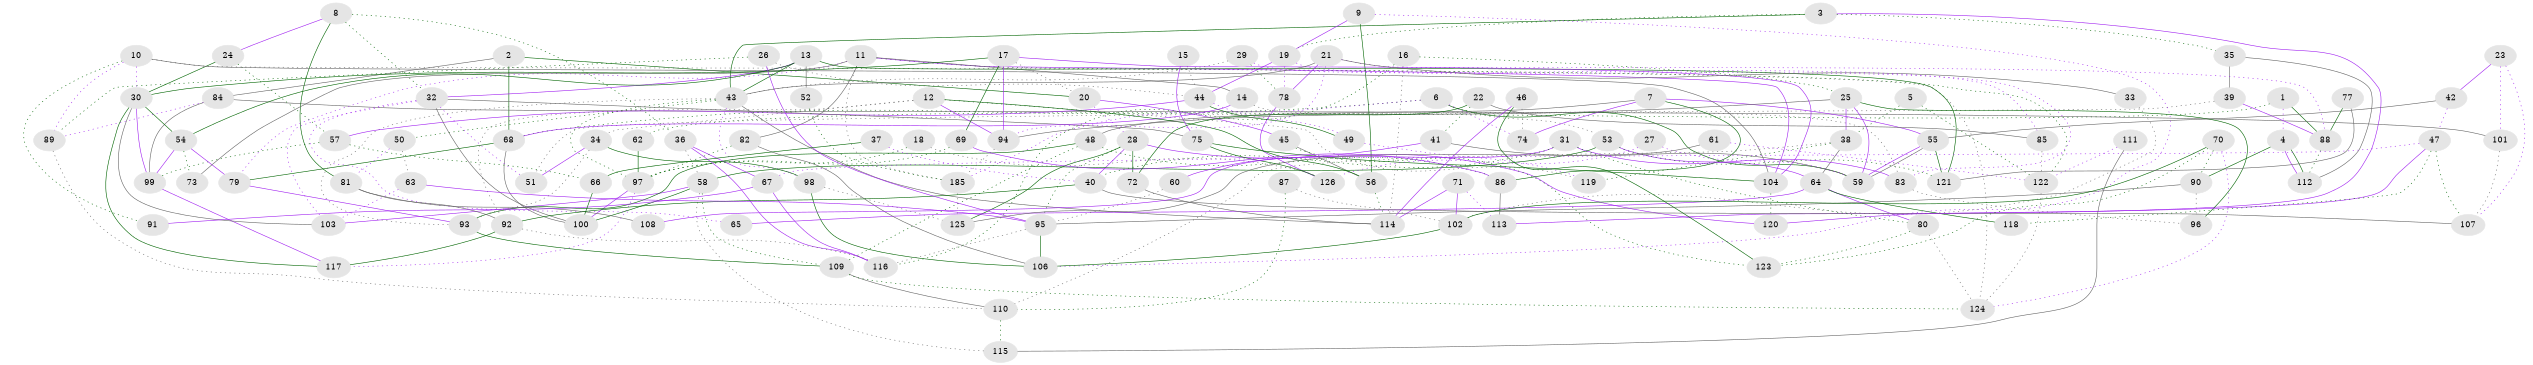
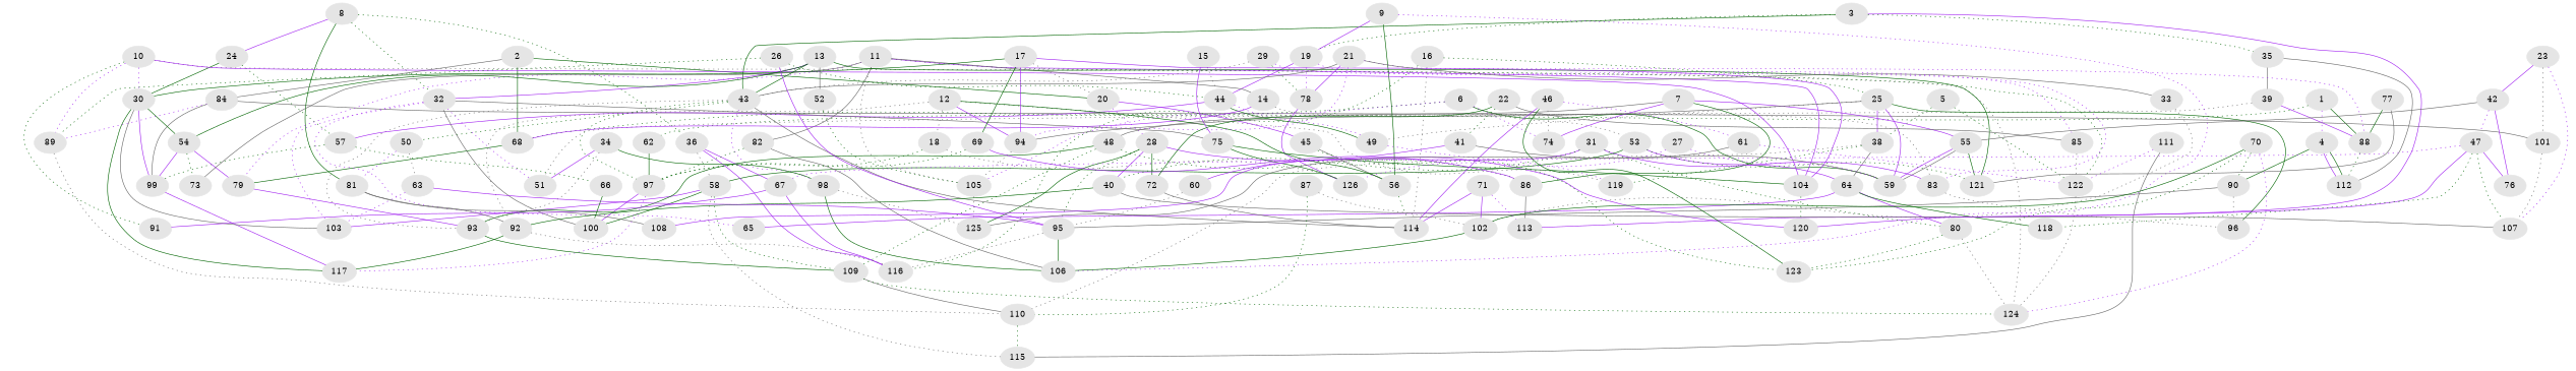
  graph {
    node [color=gray90 style=filled]
    edge [color=darkgreen style=solid]
    1
    4
    62
    88
    90
    112
    97
    2
    20
    68
    84
    28
    45
    79
    100
    89
    101
    99
    3
    19
    35
    43
    113
    83
    44
    78
    39
    114
    93
    98
    50
    96
    95
    5
    38
    122
    119
    64
    110
    124
    6
    53
    59
    74
-   105 [label=185]
+   105
    121
    58
    125
    7
    48
    55
    86
    109
    8
    24
    32
    36
    81
    30
    57
    75
    103
    51
    65
    116
    67
    92
    108
    9
    56
    106
    10
    91
    104
    54
    117
    120
    11
    14
    73
    82
    12
    18
    94
    126
    13
    52
    15
    49
    16
    25
    17
    69
    72
    40
    123
    21
    33
    102
    22
    41
    85
    60
    23
    42
    107
    47
+   76
    66
    26
    27
    29
    31
    80
    34
    115
-   37
    70
    118
    63
    46
    61
    71
    77
    87
    111
    1 -- 4 [color=purple style=dotted]
    1 -- 62 [style=dotted]
    1 -- 88
    4 -- 90
    4 -- 112 [color=purple]
    4 -- 112
    62 -- 97
    88 -- 112 [style=dotted]
    90 -- 96 [color=gray40 style=dotted]
    90 -- 95 [color=gray40]
    97 -- 100 [color=purple]
    97 -- 117 [color=purple style=dotted]
    2 -- 20
    2 -- 68
    2 -- 84 [color=gray40]
    20 -- 28 [color=purple style=dotted]
    20 -- 45 [color=purple]
    68 -- 79
-   68 -- 100 [color=gray40]
    84 -- 89 [color=purple style=dotted]
    84 -- 101 [color=gray40]
    84 -- 99 [color=gray40]
    28 -- 95 [style=dotted]
    28 -- 125
    28 -- 120 [color=purple]
    28 -- 72
    28 -- 40 [color=purple]
    45 -- 56 [color=gray40]
    45 -- 123 [style=dotted]
    79 -- 93 [color=purple]
    89 -- 110 [color=gray40 style=dotted]
    101 -- 107 [color=gray40 style=dotted]
    99 -- 117 [color=purple]
    3 -- 19 [style=dotted]
    3 -- 35 [style=dotted]
    3 -- 43
    3 -- 113 [color=purple]
    19 -- 83 [color=purple style=dotted]
    19 -- 44 [color=purple]
    19 -- 78 [color=purple style=dotted]
    35 -- 112 [color=gray40]
    35 -- 39 [color=gray40]
    43 -- 97 [style=dotted]
    43 -- 114 [color=gray40]
    43 -- 93 [color=gray40 style=dotted]
    43 -- 98 [color=purple style=dotted]
    43 -- 50 [style=dotted]
    83 -- 96 [color=gray40 style=dotted]
    44 -- 57 [color=purple]
    44 -- 49
    44 -- 49 [color=purple style=dotted]
    78 -- 126 [color=purple]
    39 -- 88 [color=purple]
    39 -- 51 [color=gray40 style=dotted]
    93 -- 109
    98 -- 125 [color=gray40 style=dotted]
    98 -- 106
    50 -- 81 [color=purple style=dotted]
    50 -- 63 [color=gray40 style=dotted]
    95 -- 116 [color=gray40 style=dotted]
    95 -- 106
    5 -- 38 [style=dotted]
    5 -- 122 [style=dotted]
    38 -- 119 [style=dotted]
    38 -- 64 [color=gray40]
    38 -- 110 [color=gray40 style=dotted]
    122 -- 124 [color=gray40 style=dotted]
    64 -- 65 [color=purple]
    64 -- 80 [color=purple]
    64 -- 118
    110 -- 115 [style=dotted]
    6 -- 68 [style=dotted]
    6 -- 53 [color=gray40 style=dotted]
    6 -- 59
    6 -- 74 [color=purple style=dotted]
    6 -- 105 [color=purple style=dotted]
    53 -- 64 [color=purple]
    53 -- 121 [style=dotted]
    53 -- 58
    105 -- 125 [color=gray40 style=dotted]
    58 -- 100
    58 -- 109 [style=dotted]
    58 -- 103 [color=purple]
    58 -- 115 [color=gray40 style=dotted]
    7 -- 74 [color=purple]
    7 -- 48 [color=gray40]
    7 -- 55 [color=purple]
    7 -- 86
    48 -- 93
    48 -- 86 [style=dotted]
    48 -- 109 [style=dotted]
    55 -- 59 [color=purple]
    55 -- 59 [color=gray40]
    55 -- 121
    86 -- 113 [color=gray40]
    109 -- 110 [color=gray40]
    109 -- 124 [style=dotted]
    8 -- 24 [color=purple]
    8 -- 32 [style=dotted]
    8 -- 36 [style=dotted]
    8 -- 81
    24 -- 30
    24 -- 57 [style=dotted]
    32 -- 100 [color=gray40]
    32 -- 75 [color=gray40]
    32 -- 103 [color=purple style=dotted]
    32 -- 51 [color=purple style=dotted]
    32 -- 65 [color=purple style=dotted]
    36 -- 58 [color=gray40 style=dotted]
    36 -- 116 [color=purple]
    36 -- 67 [color=purple]
    81 -- 92 [color=gray40]
    81 -- 108 [color=gray40]
    30 -- 99 [color=purple]
    30 -- 103 [color=gray40]
    30 -- 54
    30 -- 117
    57 -- 99 [style=dotted]
    57 -- 66 [style=dotted]
    75 -- 104
    75 -- 126
    67 -- 116 [color=purple]
    67 -- 91 [color=purple]
    92 -- 116 [color=gray40 style=dotted]
    92 -- 117
    9 -- 19 [color=purple]
    9 -- 56
    9 -- 106 [color=purple style=dotted]
    56 -- 114 [style=dotted]
    10 -- 89 [color=purple style=dotted]
    10 -- 124 [color=gray40 style=dotted]
    10 -- 30 [color=purple style=dotted]
    10 -- 91 [style=dotted]
-   10 -- 104 [color=gray40]
+   10 -- 104 [color=purple]
    104 -- 120 [style=dotted]
    54 -- 79 [color=purple]
    54 -- 99 [color=purple]
    54 -- 73 [style=dotted]
    11 -- 79 [color=purple style=dotted]
    11 -- 122 [style=dotted]
    11 -- 105 [color=gray40 style=dotted]
    11 -- 104 [color=purple]
    11 -- 14 [color=gray40]
    11 -- 73 [color=gray40]
    11 -- 82 [color=gray40]
    14 -- 68 [color=purple]
    14 -- 83 [color=gray40 style=dotted]
    82 -- 97 [style=dotted]
    82 -- 106 [color=gray40]
    12 -- 119 [color=gray40 style=dotted]
    12 -- 92 [color=gray40 style=dotted]
    12 -- 56
-   12 -- 34 [color=gray40 style=dotted]
+   12 -- 18 [color=gray40 style=dotted]
    12 -- 94 [color=purple]
    18 -- 97 [style=dotted]
    18 -- 126 [color=gray40 style=dotted]
    94 -- 105 [color=gray40 style=dotted]
    13 -- 43
    13 -- 121
    13 -- 32 [color=purple]
    13 -- 54
    13 -- 52 [color=gray40]
    52 -- 105 [style=dotted]
    15 -- 44 [color=gray40 style=dotted]
    15 -- 75 [color=purple]
    49 -- 119 [color=purple style=dotted]
    16 -- 114 [color=gray40 style=dotted]
    16 -- 116 [style=dotted]
    16 -- 25 [style=dotted]
    25 -- 96
    25 -- 38 [color=purple]
    25 -- 59 [color=purple]
    25 -- 94 [color=gray40]
+   25 -- 49 [color=gray40 style=dotted]
    17 -- 20 [color=gray40 style=dotted]
    17 -- 30
    17 -- 104 [color=purple]
    17 -- 94 [color=purple]
    17 -- 69
    69 -- 97 [style=dotted]
    69 -- 86 [color=purple]
    72 -- 114 [color=gray40]
    40 -- 92
    40 -- 107 [color=gray40]
    21 -- 88 [color=purple style=dotted]
    21 -- 43 [color=gray40]
    21 -- 78 [color=purple]
    21 -- 94 [color=purple style=dotted]
    21 -- 33 [color=gray40]
    33 -- 102 [color=gray40 style=dotted]
    102 -- 106
    22 -- 72
    22 -- 41 [style=dotted]
    22 -- 85 [color=gray40]
    41 -- 59 [color=gray40]
    41 -- 60 [color=purple]
    85 -- 122 [color=gray40 style=dotted]
    60 -- 95 [color=gray40 style=dotted]
-   23 -- 101 [color=purple style=dotted]
+   23 -- 101 [color=gray40 style=dotted]
    23 -- 42 [color=purple]
    23 -- 107 [color=purple style=dotted]
    42 -- 55 [color=gray40]
    42 -- 47 [color=purple style=dotted]
+   42 -- 76 [color=purple]
    47 -- 67 [color=purple style=dotted]
    47 -- 120 [color=purple]
    47 -- 107 [style=dotted]
+   47 -- 76 [color=purple]
    47 -- 118 [style=dotted]
    66 -- 100
    26 -- 89 [style=dotted]
-   26 -- 44 [color=gray40 style=dotted]
+   26 -- 44 [style=dotted]
    26 -- 95 [color=purple]
    27 -- 59 [color=purple style=dotted]
    27 -- 126 [color=purple style=dotted]
    29 -- 43 [color=gray40 style=dotted]
    29 -- 78 [style=dotted]
    29 -- 85 [color=purple style=dotted]
    31 -- 83 [color=purple]
    31 -- 108 [color=purple]
    31 -- 40 [style=dotted]
    31 -- 80 [style=dotted]
    80 -- 124 [color=gray40 style=dotted]
    80 -- 123 [style=dotted]
    34 -- 93 [color=gray40 style=dotted]
    34 -- 98
    34 -- 51 [color=purple]
-   37 -- 40 [color=purple style=dotted]
-   37 -- 66
    70 -- 90 [style=dotted]
    70 -- 124 [color=purple style=dotted]
    70 -- 123 [style=dotted]
    70 -- 102
    63 -- 95 [color=purple]
    63 -- 103 [color=purple style=dotted]
    46 -- 114 [color=purple]
    46 -- 74 [color=gray40 style=dotted]
    46 -- 123
+   46 -- 61 [color=purple style=dotted]
    61 -- 122 [color=purple style=dotted]
    61 -- 125 [color=gray40]
    71 -- 113 [color=purple style=dotted]
    71 -- 114 [color=purple]
    71 -- 102 [color=purple]
    77 -- 88
    77 -- 121 [color=gray40]
    87 -- 110 [style=dotted]
    87 -- 102 [color=gray40 style=dotted]
    111 -- 122 [color=purple style=dotted]
    111 -- 115 [color=gray40]
  }
